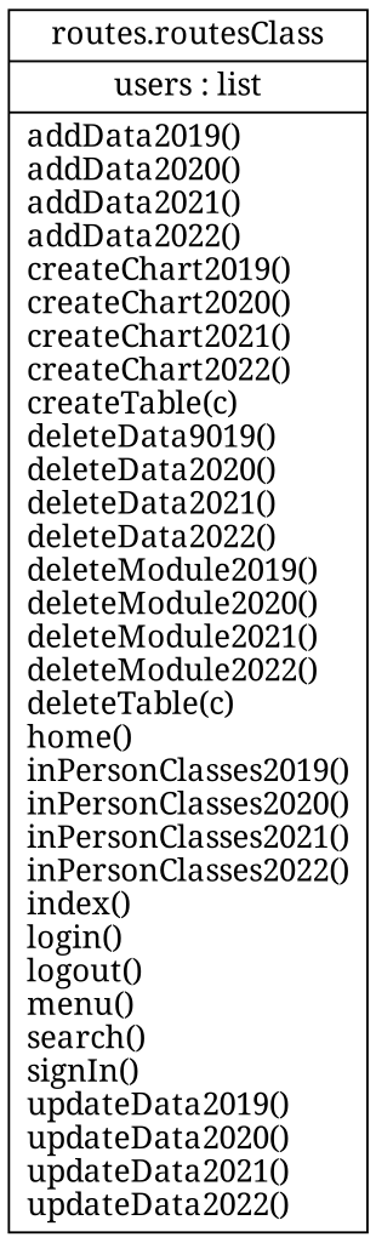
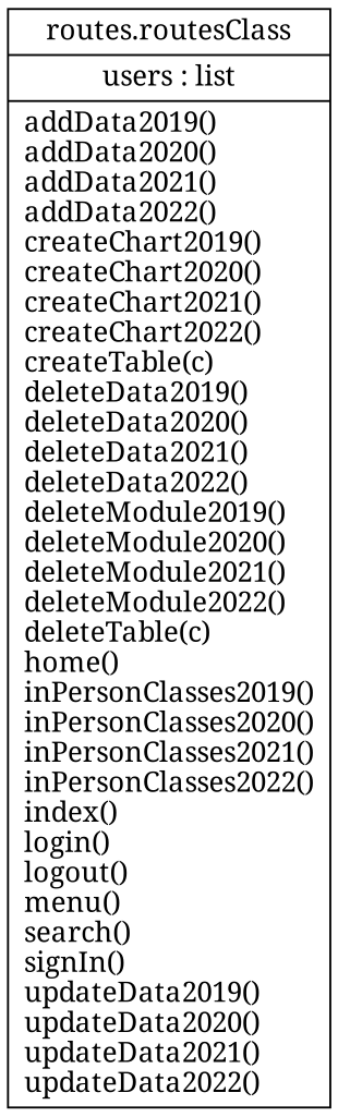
  digraph {
    rankdir=BT
    fontname="Noto Serif"
-   n1 [color=black fontcolor=black label=<{routes.routesClass|users : list<br ALIGN="LEFT"/>|addData2019()<br ALIGN="LEFT"/>addData2020()<br ALIGN="LEFT"/>addData2021()<br ALIGN="LEFT"/>addData2022()<br ALIGN="LEFT"/>createChart2019()<br ALIGN="LEFT"/>createChart2020()<br ALIGN="LEFT"/>createChart2021()<br ALIGN="LEFT"/>createChart2022()<br ALIGN="LEFT"/>createTable(c)<br ALIGN="LEFT"/>deleteData9019()<br ALIGN="LEFT"/>deleteData2020()<br ALIGN="LEFT"/>deleteData2021()<br ALIGN="LEFT"/>deleteData2022()<br ALIGN="LEFT"/>deleteModule2019()<br ALIGN="LEFT"/>deleteModule2020()<br ALIGN="LEFT"/>deleteModule2021()<br ALIGN="LEFT"/>deleteModule2022()<br ALIGN="LEFT"/>deleteTable(c)<br ALIGN="LEFT"/>home()<br ALIGN="LEFT"/>inPersonClasses2019()<br ALIGN="LEFT"/>inPersonClasses2020()<br ALIGN="LEFT"/>inPersonClasses2021()<br ALIGN="LEFT"/>inPersonClasses2022()<br ALIGN="LEFT"/>index()<br ALIGN="LEFT"/>login()<br ALIGN="LEFT"/>logout()<br ALIGN="LEFT"/>menu()<br ALIGN="LEFT"/>search()<br ALIGN="LEFT"/>signIn()<br ALIGN="LEFT"/>updateData2019()<br ALIGN="LEFT"/>updateData2020()<br ALIGN="LEFT"/>updateData2021()<br ALIGN="LEFT"/>updateData2022()<br ALIGN="LEFT"/>}> shape=record style=solid fontname="Noto Serif"]
+   n1 [color=black fontcolor=black label=<{routes.routesClass|users : list<br ALIGN="LEFT"/>|addData2019()<br ALIGN="LEFT"/>addData2020()<br ALIGN="LEFT"/>addData2021()<br ALIGN="LEFT"/>addData2022()<br ALIGN="LEFT"/>createChart2019()<br ALIGN="LEFT"/>createChart2020()<br ALIGN="LEFT"/>createChart2021()<br ALIGN="LEFT"/>createChart2022()<br ALIGN="LEFT"/>createTable(c)<br ALIGN="LEFT"/>deleteData2019()<br ALIGN="LEFT"/>deleteData2020()<br ALIGN="LEFT"/>deleteData2021()<br ALIGN="LEFT"/>deleteData2022()<br ALIGN="LEFT"/>deleteModule2019()<br ALIGN="LEFT"/>deleteModule2020()<br ALIGN="LEFT"/>deleteModule2021()<br ALIGN="LEFT"/>deleteModule2022()<br ALIGN="LEFT"/>deleteTable(c)<br ALIGN="LEFT"/>home()<br ALIGN="LEFT"/>inPersonClasses2019()<br ALIGN="LEFT"/>inPersonClasses2020()<br ALIGN="LEFT"/>inPersonClasses2021()<br ALIGN="LEFT"/>inPersonClasses2022()<br ALIGN="LEFT"/>index()<br ALIGN="LEFT"/>login()<br ALIGN="LEFT"/>logout()<br ALIGN="LEFT"/>menu()<br ALIGN="LEFT"/>search()<br ALIGN="LEFT"/>signIn()<br ALIGN="LEFT"/>updateData2019()<br ALIGN="LEFT"/>updateData2020()<br ALIGN="LEFT"/>updateData2021()<br ALIGN="LEFT"/>updateData2022()<br ALIGN="LEFT"/>}> shape=record style=solid fontname="Noto Serif"]
  }
